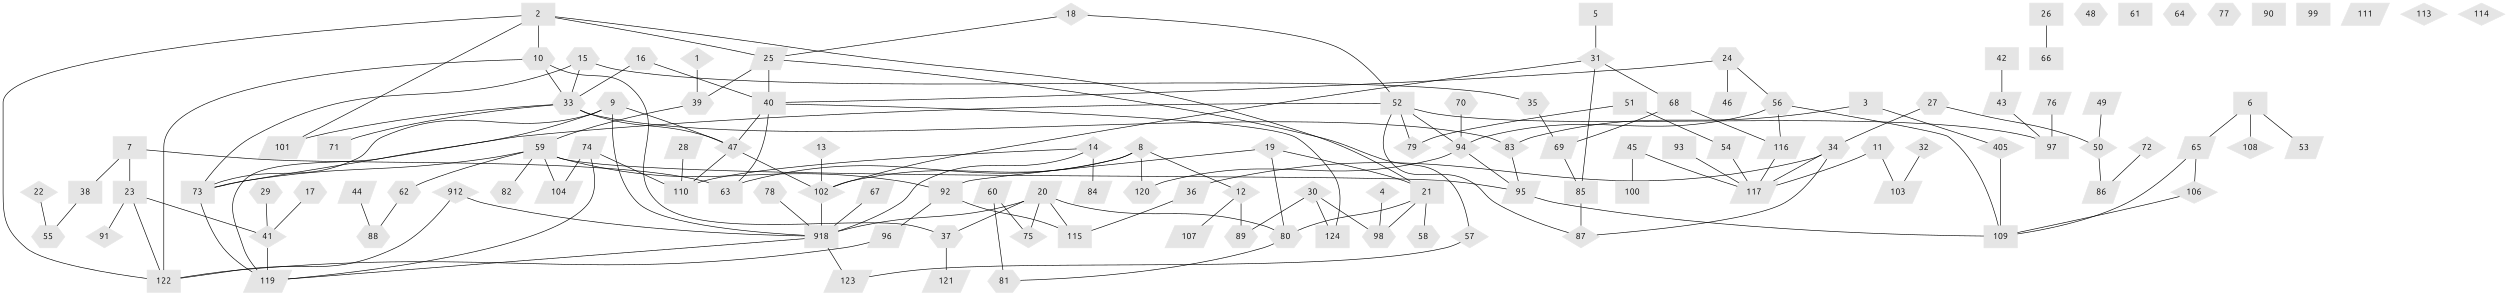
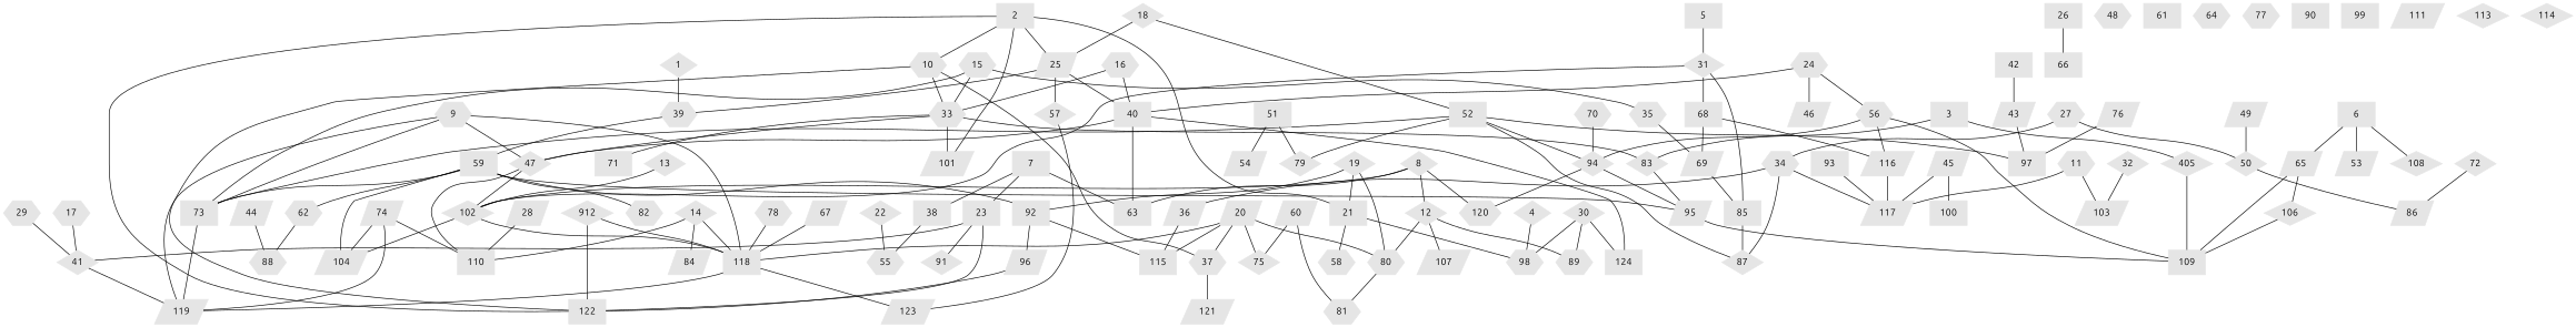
  graph {
    fontname=Ubuntu
    node [color=gray90 fontname=Ubuntu shape=box style=filled]
    edge [fontname=Ubuntu]
    1 [shape=diamond]
    39 [shape=hexagon]
    59
    10 [shape=hexagon]
    2
    21
    25 [shape=parallelogram]
    101 [shape=parallelogram]
    122
    33 [shape=hexagon]
    37 [shape=hexagon]
    98 [shape=hexagon]
    58 [shape=hexagon]
    40
    57 [shape=diamond]
    83 [shape=diamond]
    3
    n18 [label=405 shape=diamond]
    95 [shape=parallelogram]
    109
    4 [shape=diamond]
    31 [shape=diamond]
    5
    102 [shape=diamond]
    68
    85
    53 [shape=parallelogram]
    6
    65 [shape=parallelogram]
    108 [shape=diamond]
    106 [shape=diamond]
    7
    23
    38
    63
    41 [shape=diamond]
    91 [shape=diamond]
    55 [shape=hexagon]
    8 [shape=diamond]
    12 [shape=diamond]
    120 [shape=hexagon]
    80 [shape=hexagon]
    89 [shape=hexagon]
    107 [shape=parallelogram]
-   118 [label=918]
+   118
    104 [shape=parallelogram]
    9 [shape=hexagon]
    47 [shape=diamond]
    73
    119 [shape=parallelogram]
    110
    123 [shape=parallelogram]
    71
    121 [shape=parallelogram]
    11 [shape=hexagon]
    103 [shape=parallelogram]
    117 [shape=parallelogram]
    81 [shape=hexagon]
    13 [shape=diamond]
    14 [shape=diamond]
    84 [shape=parallelogram]
    15 [shape=hexagon]
    35 [shape=hexagon]
    69 [shape=parallelogram]
    16 [shape=hexagon]
    124
    17 [shape=hexagon]
    18 [shape=diamond]
    52
    87 [shape=diamond]
    97
    79 [shape=diamond]
    94 [shape=diamond]
    19 [shape=diamond]
    92
    115
    96 [shape=parallelogram]
    20 [shape=parallelogram]
    75 [shape=diamond]
    22 [shape=diamond]
    24 [shape=hexagon]
    46 [shape=parallelogram]
    56 [shape=hexagon]
    116 [shape=parallelogram]
    26
    66
    27 [shape=hexagon]
    34 [shape=hexagon]
    50 [shape=diamond]
    36 [shape=parallelogram]
    86 [shape=parallelogram]
    28 [shape=parallelogram]
    29 [shape=hexagon]
    30 [shape=diamond]
    32 [shape=diamond]
    62 [shape=hexagon]
    82 [shape=hexagon]
    43 [shape=parallelogram]
    42
    44 [shape=parallelogram]
    88 [shape=hexagon]
    45 [shape=parallelogram]
    100
    48 [shape=hexagon]
    49 [shape=parallelogram]
    54 [shape=parallelogram]
    51
    60 [shape=parallelogram]
    61
    64 [shape=hexagon]
    67 [shape=parallelogram]
    70 [shape=hexagon]
    72 [shape=diamond]
    74 [shape=parallelogram]
    76 [shape=parallelogram]
    77 [shape=hexagon]
    78 [shape=hexagon]
    90
    93
    99
    111 [shape=parallelogram]
    n122 [label=912 shape=diamond]
    113 [shape=diamond]
    114 [shape=diamond]
    1 -- 39
    39 -- 59
    59 -- 95
    59 -- 104
    59 -- 73
    59 -- 92
    59 -- 62
    59 -- 82
    10 -- 122
    10 -- 33
    10 -- 37
    2 -- 10
    2 -- 21
    2 -- 25
    2 -- 101
    2 -- 122
    21 -- 98
    21 -- 58
    25 -- 39
    25 -- 40
    25 -- 57
    33 -- 101
    33 -- 83
    33 -- 47
    33 -- 71
    37 -- 121
    40 -- 63
    40 -- 47
    40 -- 124
    57 -- 123
    83 -- 95
    3 -- 83
    3 -- n18
    n18 -- 109
    95 -- 109
    4 -- 98
    31 -- 102
    31 -- 68
    31 -- 85
    5 -- 31
    102 -- 118
+   102 -- 104
    68 -- 69
    68 -- 116
    85 -- 87
    6 -- 53
    6 -- 65
    6 -- 108
    65 -- 109
    65 -- 106
    106 -- 109
    7 -- 23
    7 -- 38
    7 -- 63
    23 -- 122
    23 -- 41
    23 -- 91
    38 -- 55
    41 -- 119
    8 -- 102
    8 -- 63
    8 -- 12
    8 -- 120
-   21 -- 80
+   12 -- 80
    12 -- 89
    12 -- 107
    80 -- 81
    118 -- 119
    118 -- 123
    9 -- 118
    9 -- 47
    9 -- 73
    9 -- 119
    47 -- 102
    47 -- 110
    73 -- 119
    11 -- 103
    11 -- 117
    13 -- 102
    14 -- 118
    14 -- 110
    14 -- 84
    15 -- 33
    15 -- 73
    15 -- 35
    35 -- 69
    69 -- 85
    16 -- 33
    16 -- 40
    17 -- 41
    18 -- 25
    18 -- 52
    52 -- 73
    52 -- 87
    52 -- 97
    52 -- 79
    52 -- 94
    94 -- 95
    94 -- 120
    19 -- 21
    19 -- 80
    19 -- 92
    92 -- 115
    92 -- 96
    96 -- 122
    20 -- 37
    20 -- 80
    20 -- 118
    20 -- 115
    20 -- 75
    22 -- 55
    24 -- 40
    24 -- 46
    24 -- 56
    56 -- 109
    56 -- 94
    56 -- 116
    116 -- 117
    26 -- 66
    27 -- 34
    27 -- 50
    34 -- 117
    34 -- 87
    34 -- 36
    50 -- 86
    36 -- 115
    28 -- 110
    29 -- 41
    30 -- 98
    30 -- 89
    30 -- 124
    32 -- 103
    62 -- 88
    43 -- 97
    42 -- 43
    44 -- 88
    45 -- 117
    45 -- 100
    49 -- 50
-   54 -- 117
    51 -- 79
    51 -- 54
    60 -- 81
    60 -- 75
    67 -- 118
    70 -- 94
    72 -- 86
    74 -- 104
    74 -- 119
    74 -- 110
    76 -- 97
    78 -- 118
    93 -- 117
    n122 -- 122
    n122 -- 118
  }
